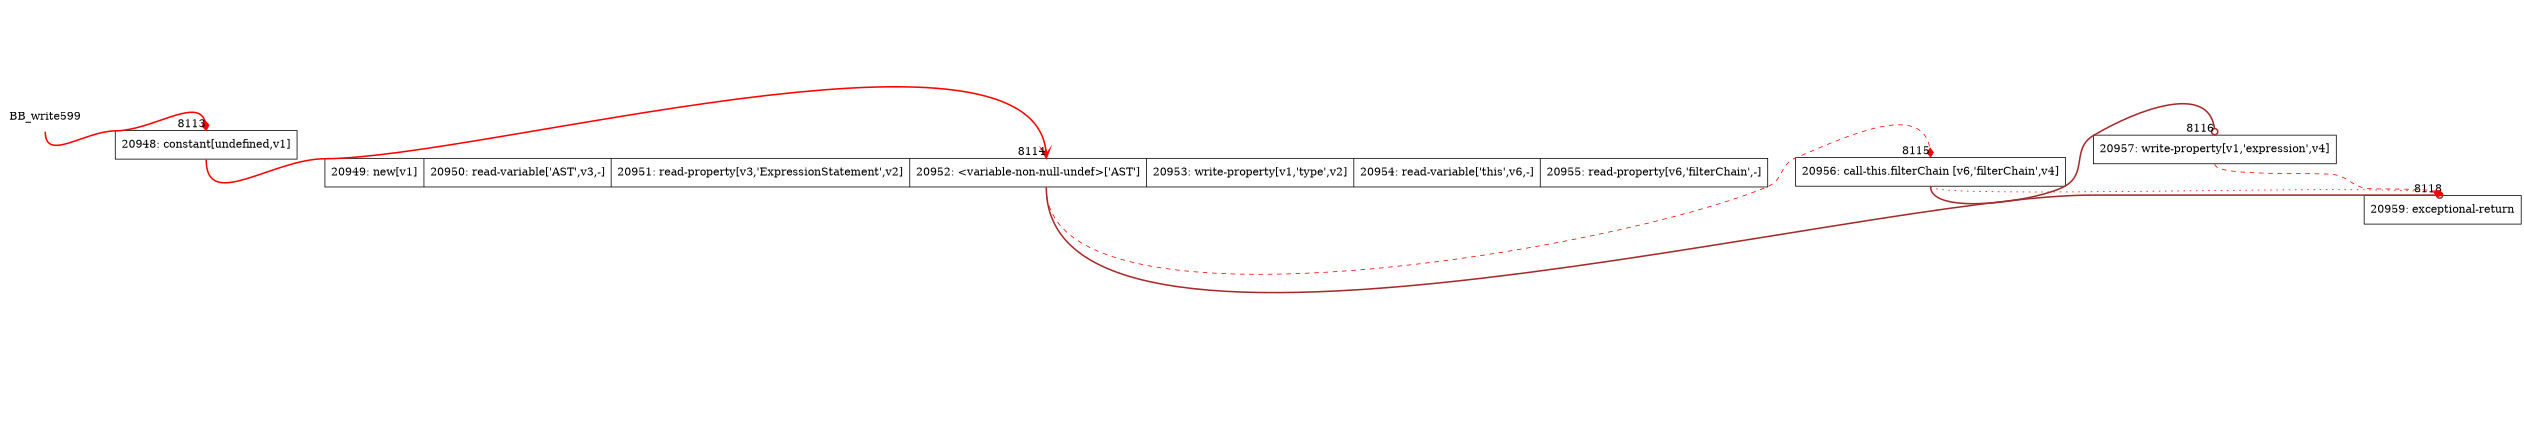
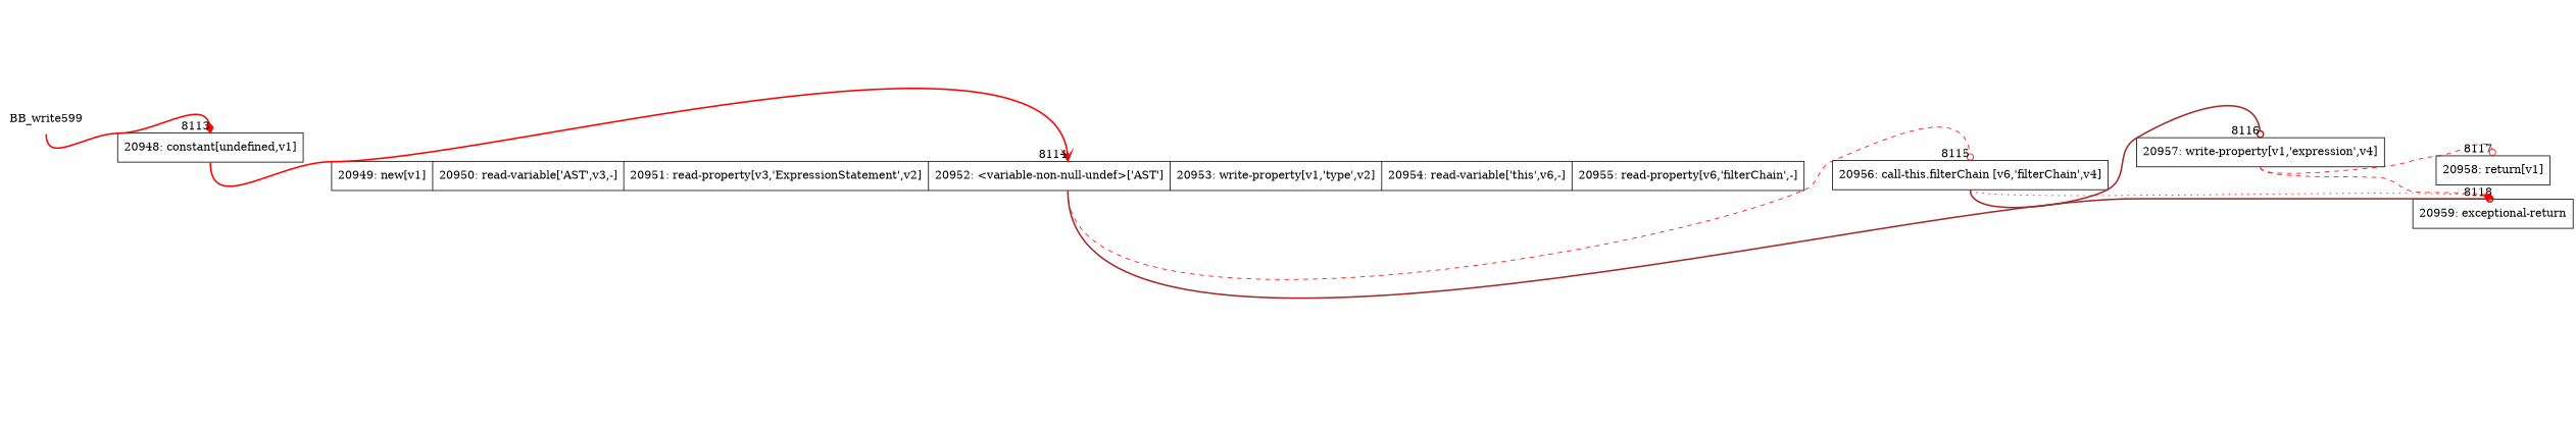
  digraph {
    rankdir=LR
    node [shape=record]
    edge [arrowhead=odot color=red headport=n style=bold tailport=s]
    n1 [label=BB_write599 shape=none]
    n2 [label="{20948: constant[undefined,v1]}"]
    n3 [label="{20949: new[v1]|20950: read-variable['AST',v3,-]|20951: read-property[v3,'ExpressionStatement',v2]|20952: \<variable-non-null-undef\>['AST']|20953: write-property[v1,'type',v2]|20954: read-variable['this',v6,-]|20955: read-property[v6,'filterChain',-]}"]
    n4 [label="{20956: call-this.filterChain [v6,'filterChain',v4]}"]
    n5 [label="{20959: exceptional-return}"]
    n6 [label="{20957: write-property[v1,'expression',v4]}"]
+   n7 [label="{20958: return[v1]}"]
    n1 -> n2 [arrowhead=diamond headlabel="    8113"]
    n2 -> n3 [arrowhead=vee headlabel="      8114"]
-   n3 -> n4 [arrowhead=diamond headlabel="      8115" style=dashed]
+   n3 -> n4 [headlabel="      8115" style=dashed]
    n3 -> n5 [color=brown headlabel="      8118"]
    n4 -> n5 [arrowhead=diamond style=dotted]
    n4 -> n6 [color=brown headlabel="      8116"]
    n6 -> n5 [arrowhead=diamond style=dashed]
+   n6 -> n7 [headlabel="      8117" style=dashed]
  }
